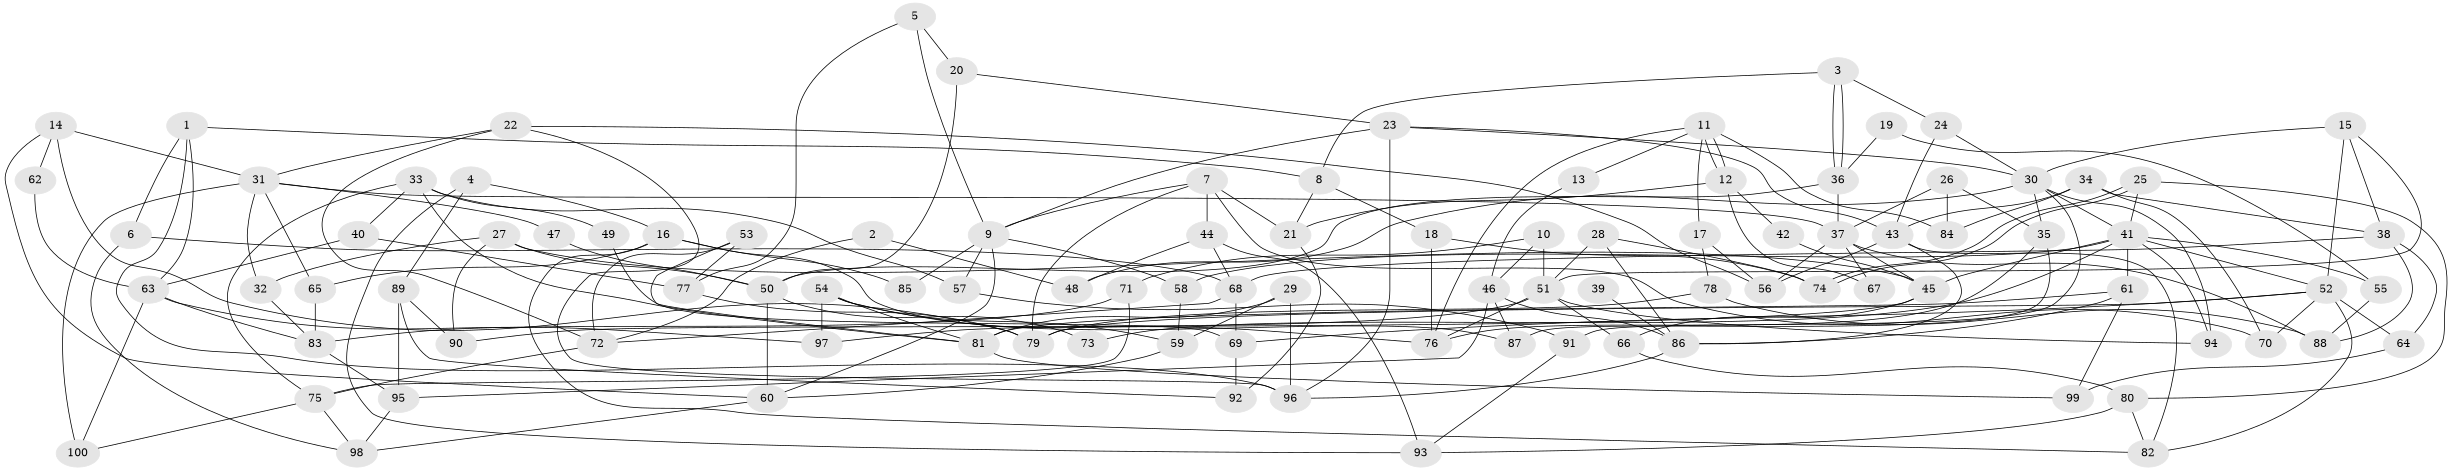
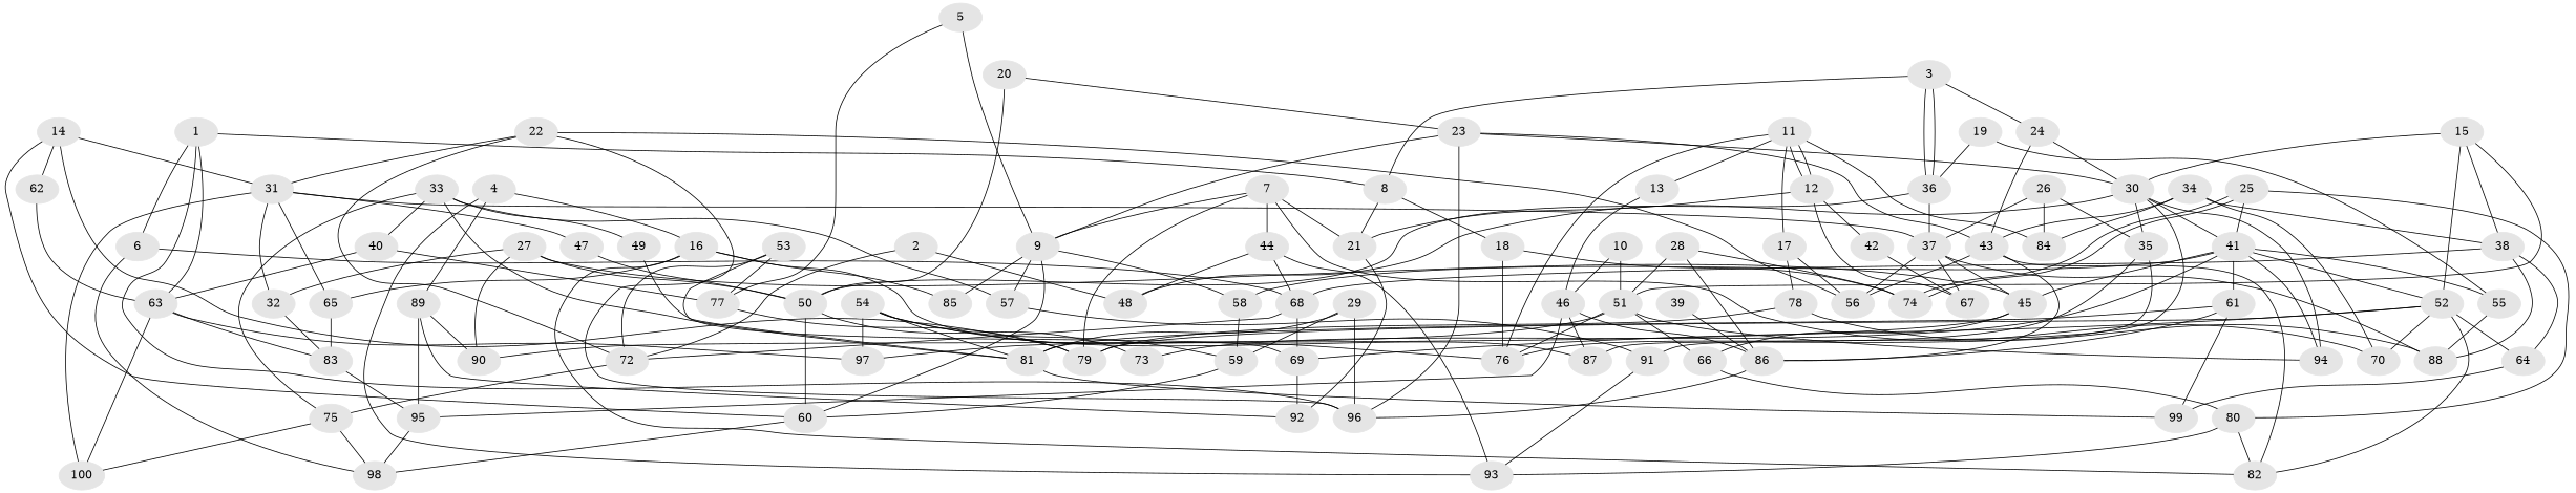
  graph {
    node [color=gray90 style=filled]
    1
    6
    8
    63
    96
    68
    98
    21
    18
    100
    83
    97
    2
    48
    72
    75
    3
    24
    36
    30
    43
    50
    37
    69
    92
    4
    16
    89
    93
    85
    65
    82
    87
    90
    95
    5
    9
    20
    77
    57
    58
    60
    23
    79
    7
    44
    70
    76
    74
    91
    59
    10
    46
    51
-   71
    86
    94
    66
    11
    12
    13
    17
    84
    42
    67
    56
    78
    45
    14
    31
    62
    32
    47
    15
    38
    52
    41
    35
    88
    64
    19
    55
    73
    22
    39
    25
    80
    61
    26
    27
    28
    29
    81
    99
    33
    40
    49
    34
    53
    54
    1 -- 6
    1 -- 8
    1 -- 63
    1 -- 96
    6 -- 68
    6 -- 98
    8 -- 21
    8 -- 18
    63 -- 100
    63 -- 83
    63 -- 97
    68 -- 72
    68 -- 69
    21 -- 92
    18 -- 76
    18 -- 74
    83 -- 95
    2 -- 48
    2 -- 72
    72 -- 75
    75 -- 98
    75 -- 100
    3 -- 8
    3 -- 24
    3 -- 36
    3 -- 36
    24 -- 30
    24 -- 43
    36 -- 50
    36 -- 37
    30 -- 48
    30 -- 91
    30 -- 94
    30 -- 41
    30 -- 35
    43 -- 82
    43 -- 86
    43 -- 56
    50 -- 60
    50 -- 73
    37 -- 67
    37 -- 56
    37 -- 45
    37 -- 88
    69 -- 92
    4 -- 16
    4 -- 89
    4 -- 93
    16 -- 85
    16 -- 65
    16 -- 82
    16 -- 87
    89 -- 92
    89 -- 90
    89 -- 95
    65 -- 83
    95 -- 98
    5 -- 9
-   5 -- 20
    5 -- 77
    9 -- 85
    9 -- 57
    9 -- 58
    9 -- 60
    20 -- 50
    20 -- 23
    77 -- 79
    57 -- 91
    58 -- 59
    60 -- 98
    23 -- 96
    23 -- 30
    23 -- 43
    23 -- 9
    7 -- 21
    7 -- 9
    7 -- 79
    7 -- 44
    7 -- 70
    44 -- 68
    44 -- 48
    44 -- 93
    91 -- 93
    59 -- 60
    10 -- 46
    10 -- 51
-   10 -- 71
    46 -- 87
    46 -- 95
    46 -- 86
    51 -- 97
    51 -- 76
    51 -- 94
    51 -- 66
-   71 -- 83
-   71 -- 75
    86 -- 96
    66 -- 80
    11 -- 76
    11 -- 12
    11 -- 12
    11 -- 13
    11 -- 17
    11 -- 84
    12 -- 21
    12 -- 42
    12 -- 67
    13 -- 46
    17 -- 56
    17 -- 78
-   42 -- 45
+   42 -- 67
    78 -- 79
    78 -- 88
    45 -- 90
    45 -- 66
    14 -- 60
    14 -- 79
    14 -- 31
    14 -- 62
    31 -- 100
    31 -- 37
    31 -- 65
    31 -- 32
    31 -- 47
    62 -- 63
    32 -- 83
    47 -- 50
    15 -- 30
    15 -- 51
    15 -- 38
    15 -- 52
    38 -- 68
    38 -- 88
    38 -- 64
    52 -- 69
    52 -- 82
    52 -- 79
    52 -- 70
    52 -- 64
    41 -- 58
    41 -- 94
    41 -- 45
    41 -- 52
    41 -- 55
    41 -- 73
    41 -- 61
    35 -- 87
    35 -- 76
    64 -- 99
    19 -- 36
    19 -- 55
    55 -- 88
    22 -- 96
    22 -- 72
    22 -- 56
    22 -- 31
    39 -- 86
    25 -- 74
    25 -- 74
    25 -- 41
    25 -- 80
    80 -- 93
    80 -- 82
    61 -- 86
    61 -- 81
    61 -- 99
    26 -- 37
    26 -- 84
    26 -- 35
    27 -- 50
    27 -- 90
    27 -- 45
    27 -- 32
    28 -- 74
    28 -- 51
    28 -- 86
    29 -- 96
    29 -- 59
    29 -- 81
    81 -- 99
    33 -- 75
    33 -- 57
    33 -- 81
    33 -- 40
    33 -- 49
    40 -- 63
    40 -- 77
    49 -- 69
    34 -- 43
    34 -- 70
    34 -- 84
    34 -- 38
    53 -- 72
    53 -- 77
    53 -- 81
    54 -- 97
    54 -- 76
    54 -- 59
    54 -- 81
  }
